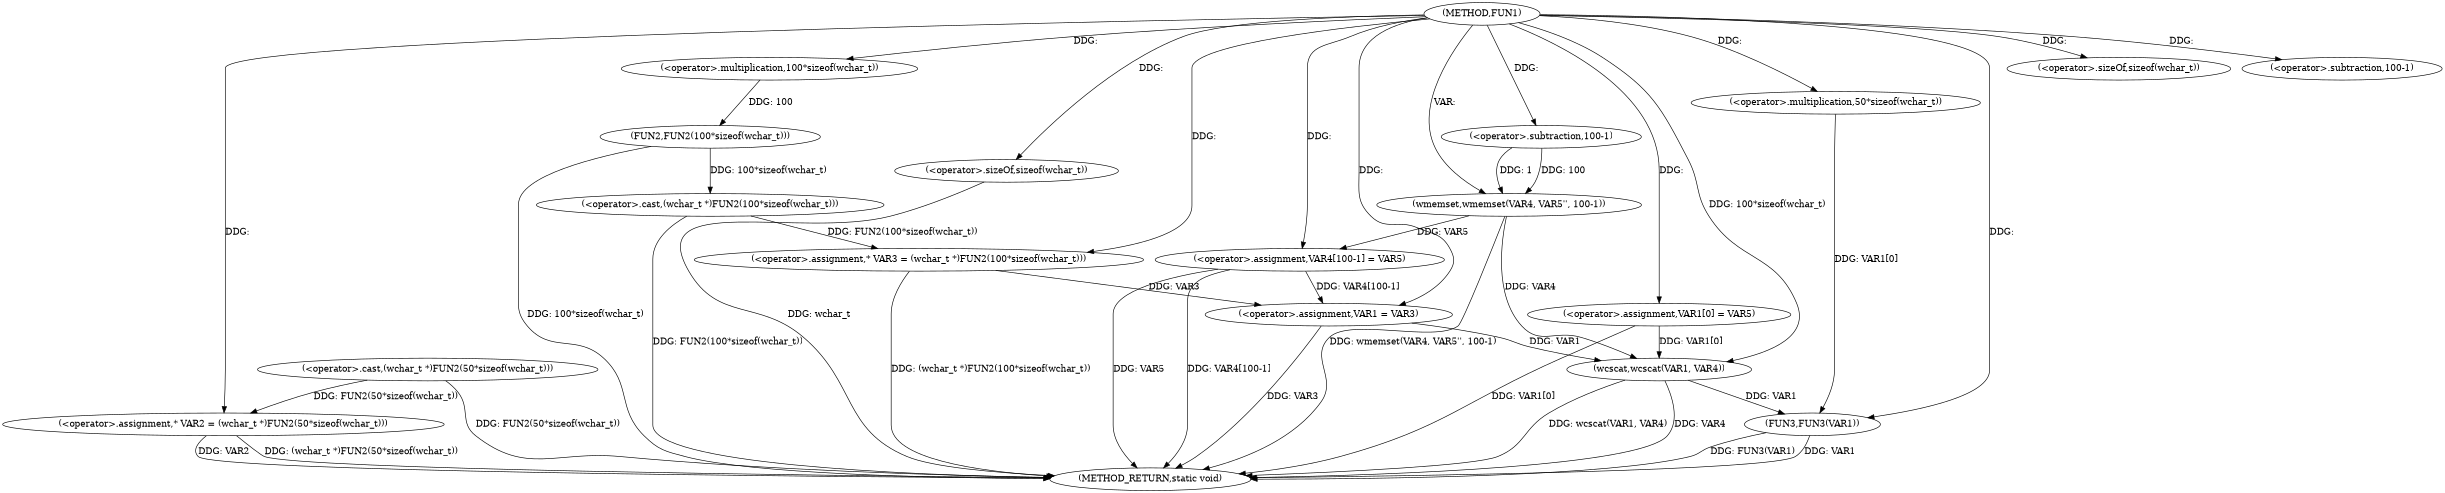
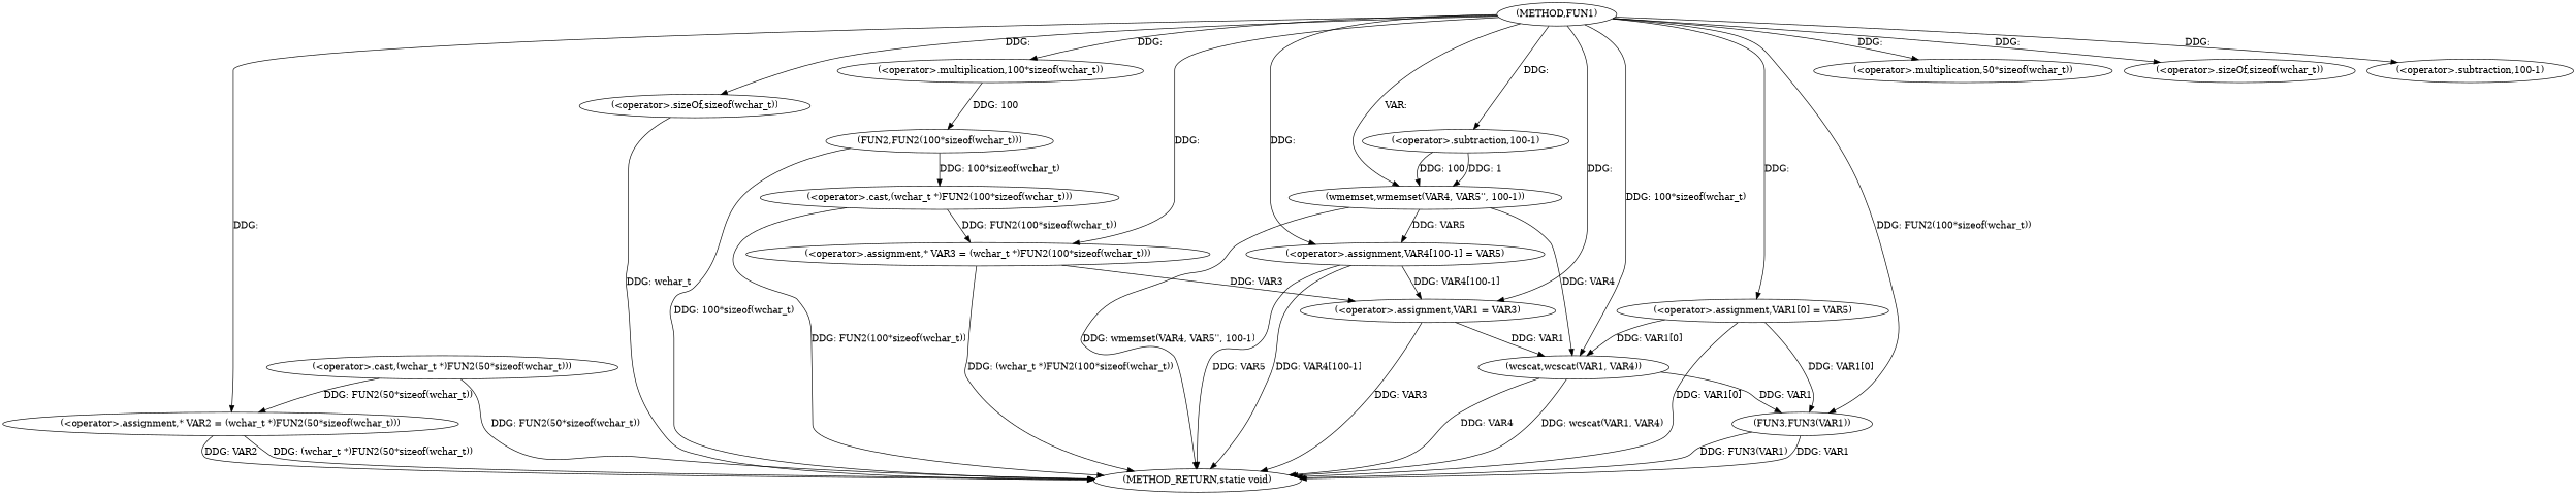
  digraph {
    n1 [label="(METHOD,FUN1)"]
    n2 [label="(<operator>.assignment,* VAR2 = (wchar_t *)FUN2(50*sizeof(wchar_t)))"]
    n3 [label="(<operator>.multiplication,50*sizeof(wchar_t))"]
    n4 [label="(<operator>.sizeOf,sizeof(wchar_t))"]
    n5 [label="(<operator>.assignment,* VAR3 = (wchar_t *)FUN2(100*sizeof(wchar_t)))"]
    n6 [label="(<operator>.multiplication,100*sizeof(wchar_t))"]
    n7 [label="(<operator>.sizeOf,sizeof(wchar_t))"]
    n8 [label="(<operator>.assignment,VAR1 = VAR3)"]
    n9 [label="(<operator>.assignment,VAR1[0] = VAR5)"]
    n10 [label="(wmemset,wmemset(VAR4, VAR5'', 100-1))"]
    n11 [label="(<operator>.subtraction,100-1)"]
    n12 [label="(<operator>.assignment,VAR4[100-1] = VAR5)"]
    n13 [label="(<operator>.subtraction,100-1)"]
    n14 [label="(wcscat,wcscat(VAR1, VAR4))"]
    n15 [label="(FUN3,FUN3(VAR1))"]
    n16 [label="(METHOD_RETURN,static void)"]
    n17 [label="(FUN2,FUN2(100*sizeof(wchar_t)))"]
    n18 [label="(<operator>.cast,(wchar_t *)FUN2(50*sizeof(wchar_t)))"]
    n19 [label="(<operator>.cast,(wchar_t *)FUN2(100*sizeof(wchar_t)))"]
    n1 -> n2 [label="DDG: "]
    n1 -> n3 [label="DDG: "]
    n1 -> n4 [label="DDG: "]
    n1 -> n5 [label="DDG: "]
    n1 -> n6 [label="DDG: "]
    n1 -> n7 [label="DDG: "]
    n1 -> n8 [label="DDG: "]
    n1 -> n9 [label="DDG: "]
    n1 -> n10 [label="VAR: "]
    n1 -> n11 [label="DDG: "]
    n1 -> n12 [label="DDG: "]
    n1 -> n13 [label="DDG: "]
    n1 -> n14 [label="DDG: 100*sizeof(wchar_t)"]
-   n1 -> n15 [label="DDG: "]
+   n1 -> n15 [label="DDG: FUN2(100*sizeof(wchar_t))"]
    n2 -> n16 [label="DDG: VAR2"]
    n2 -> n16 [label="DDG: (wchar_t *)FUN2(50*sizeof(wchar_t))"]
    n5 -> n8 [label="DDG: VAR3"]
    n5 -> n16 [label="DDG: (wchar_t *)FUN2(100*sizeof(wchar_t))"]
    n6 -> n17 [label="DDG: 100"]
    n7 -> n16 [label="DDG: wchar_t"]
    n8 -> n14 [label="DDG: VAR1"]
    n8 -> n16 [label="DDG: VAR3"]
    n9 -> n14 [label="DDG: VAR1[0]"]
-   n3 -> n15 [label="DDG: VAR1[0]"]
+   n9 -> n15 [label="DDG: VAR1[0]"]
    n9 -> n16 [label="DDG: VAR1[0]"]
    n10 -> n12 [label="DDG: VAR5"]
    n10 -> n14 [label="DDG: VAR4"]
    n10 -> n16 [label="DDG: wmemset(VAR4, VAR5'', 100-1)"]
    n11 -> n10 [label="DDG: 100"]
    n11 -> n10 [label="DDG: 1"]
    n12 -> n8 [label="DDG: VAR4[100-1]"]
    n12 -> n16 [label="DDG: VAR4[100-1]"]
    n12 -> n16 [label="DDG: VAR5"]
    n14 -> n15 [label="DDG: VAR1"]
    n14 -> n16 [label="DDG: wcscat(VAR1, VAR4)"]
    n14 -> n16 [label="DDG: VAR4"]
    n15 -> n16 [label="DDG: FUN3(VAR1)"]
    n15 -> n16 [label="DDG: VAR1"]
    n17 -> n16 [label="DDG: 100*sizeof(wchar_t)"]
    n17 -> n19 [label="DDG: 100*sizeof(wchar_t)"]
    n18 -> n2 [label="DDG: FUN2(50*sizeof(wchar_t))"]
    n18 -> n16 [label="DDG: FUN2(50*sizeof(wchar_t))"]
    n19 -> n5 [label="DDG: FUN2(100*sizeof(wchar_t))"]
    n19 -> n16 [label="DDG: FUN2(100*sizeof(wchar_t))"]
  }
